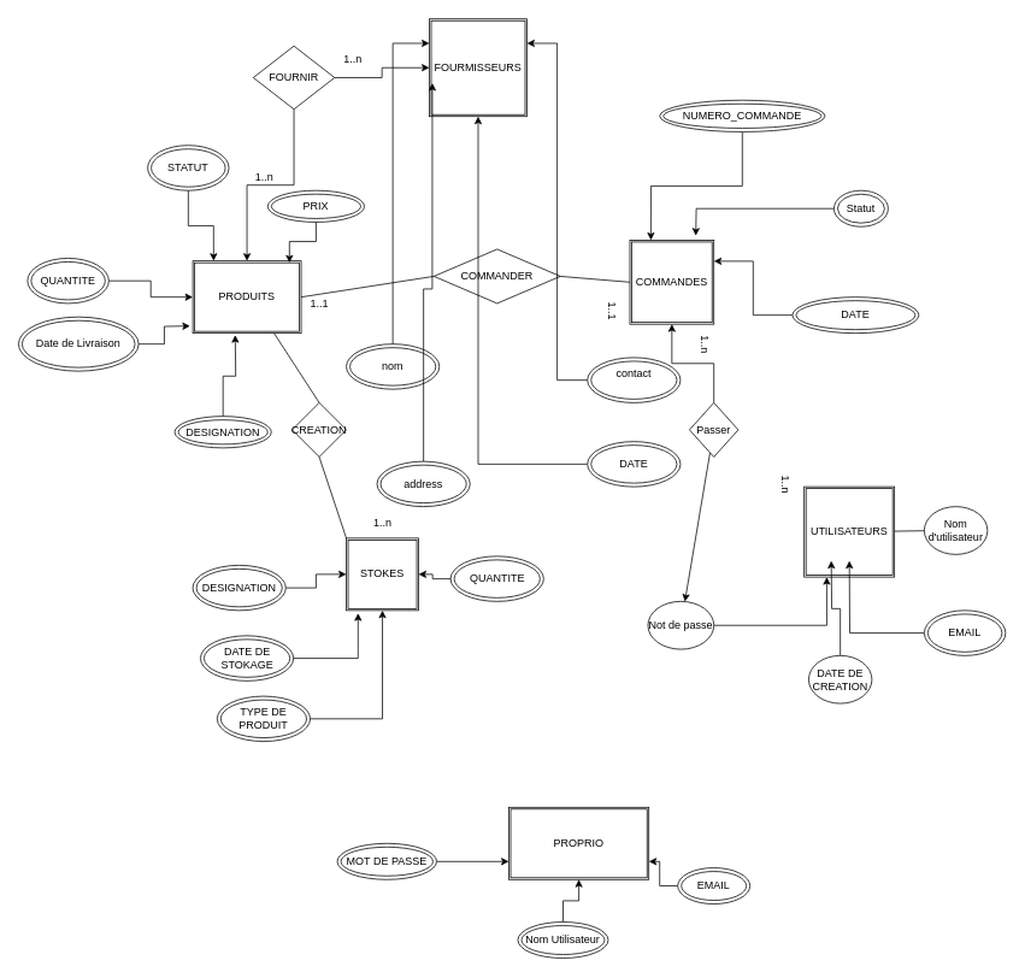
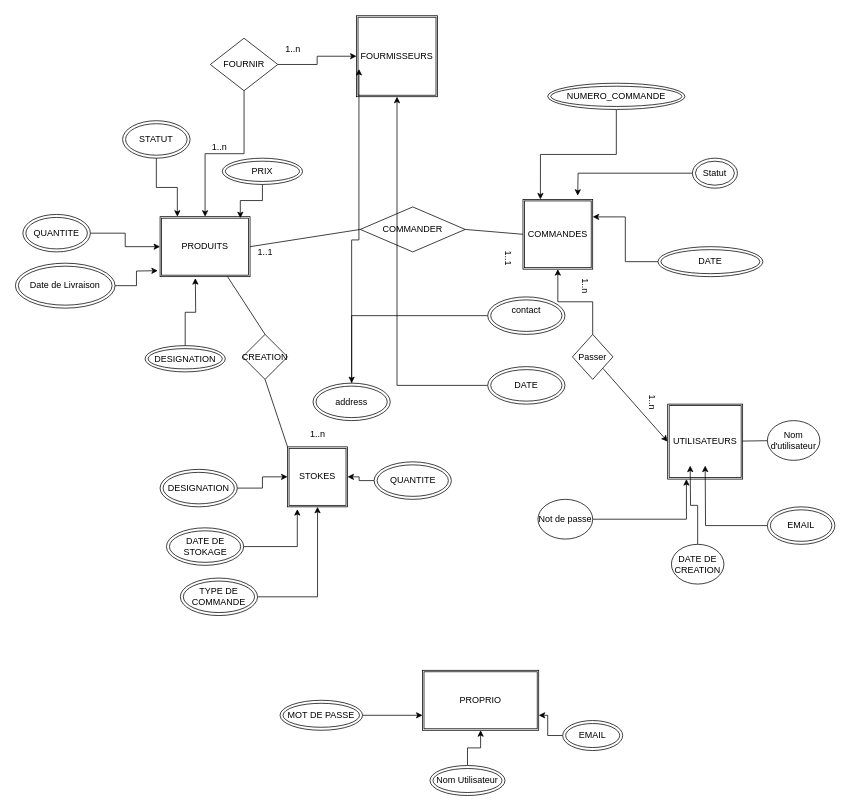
  <mxCell id="0" />
  <mxCell id="1" parent="0" />
  <mxCell id="2" value="PRODUITS" style="shape=ext;double=1;rounded=0;whiteSpace=wrap;html=1;" vertex="1" parent="1"><mxGeometry x="213" y="288" width="120" height="80" as="geometry" /></mxCell>
  <mxCell id="3" style="edgeStyle=orthogonalEdgeStyle;rounded=0;orthogonalLoop=1;jettySize=auto;html=1;" edge="1" parent="1" source="4"><mxGeometry relative="1" as="geometry"><mxPoint x="260" y="370" as="targetPoint" /></mxGeometry></mxCell>
  <mxCell id="4" value="DESIGNATION" style="ellipse;shape=doubleEllipse;whiteSpace=wrap;html=1;" vertex="1" parent="1"><mxGeometry x="193" y="460" width="107" height="35" as="geometry" /></mxCell>
  <mxCell id="5" value="STATUT" style="ellipse;shape=doubleEllipse;whiteSpace=wrap;html=1;" vertex="1" parent="1"><mxGeometry x="163" y="160" width="90" height="50" as="geometry" /></mxCell>
  <mxCell id="6" value="" style="edgeStyle=orthogonalEdgeStyle;rounded=0;orthogonalLoop=1;jettySize=auto;html=1;" edge="1" parent="1" source="7" target="2"><mxGeometry relative="1" as="geometry" /></mxCell>
  <mxCell id="7" value="QUANTITE" style="ellipse;shape=doubleEllipse;whiteSpace=wrap;html=1;" vertex="1" parent="1"><mxGeometry x="30" y="285" width="90" height="50" as="geometry" /></mxCell>
  <mxCell id="8" style="edgeStyle=orthogonalEdgeStyle;rounded=0;orthogonalLoop=1;jettySize=auto;html=1;" edge="1" parent="1" source="9"><mxGeometry relative="1" as="geometry"><mxPoint x="210" y="360" as="targetPoint" /></mxGeometry></mxCell>
  <mxCell id="9" value="Date de Livraison" style="ellipse;shape=doubleEllipse;whiteSpace=wrap;html=1;" vertex="1" parent="1"><mxGeometry x="20" y="350" width="133" height="60" as="geometry" /></mxCell>
  <mxCell id="10" value="COMMANDES" style="shape=ext;double=1;whiteSpace=wrap;html=1;aspect=fixed;" vertex="1" parent="1"><mxGeometry x="697" y="265" width="93" height="93" as="geometry" /></mxCell>
  <mxCell id="11" style="edgeStyle=orthogonalEdgeStyle;rounded=0;orthogonalLoop=1;jettySize=auto;html=1;entryX=0.25;entryY=0;entryDx=0;entryDy=0;" edge="1" parent="1" source="12" target="10"><mxGeometry relative="1" as="geometry"><mxPoint x="720" y="230" as="targetPoint" /></mxGeometry></mxCell>
  <mxCell id="12" value="NUMERO_COMMANDE" style="ellipse;shape=doubleEllipse;whiteSpace=wrap;html=1;" vertex="1" parent="1"><mxGeometry x="730" y="110" width="183" height="35" as="geometry" /></mxCell>
  <mxCell id="13" style="edgeStyle=orthogonalEdgeStyle;rounded=0;orthogonalLoop=1;jettySize=auto;html=1;entryX=1;entryY=0.25;entryDx=0;entryDy=0;" edge="1" parent="1" source="14" target="10"><mxGeometry relative="1" as="geometry" /></mxCell>
  <mxCell id="14" value="DATE" style="ellipse;shape=doubleEllipse;whiteSpace=wrap;html=1;" vertex="1" parent="1"><mxGeometry x="877" y="328" width="140" height="40" as="geometry" /></mxCell>
  <mxCell id="15" value="STOKES" style="shape=ext;double=1;whiteSpace=wrap;html=1;aspect=fixed;" vertex="1" parent="1"><mxGeometry x="383" y="595" width="80" height="80" as="geometry" /></mxCell>
  <mxCell id="16" style="edgeStyle=orthogonalEdgeStyle;rounded=0;orthogonalLoop=1;jettySize=auto;html=1;entryX=0;entryY=0.5;entryDx=0;entryDy=0;" edge="1" parent="1" source="17" target="15"><mxGeometry relative="1" as="geometry" /></mxCell>
  <mxCell id="17" value="DESIGNATION" style="ellipse;shape=doubleEllipse;whiteSpace=wrap;html=1;" vertex="1" parent="1"><mxGeometry x="213" y="625" width="103" height="50" as="geometry" /></mxCell>
  <mxCell id="18" value="1..1" style="text;html=1;align=center;verticalAlign=middle;resizable=0;points=[];autosize=1;strokeColor=none;fillColor=none;" vertex="1" parent="1"><mxGeometry x="333" y="320" width="40" height="30" as="geometry" /></mxCell>
  <mxCell id="19" value="1..n" style="text;html=1;align=center;verticalAlign=middle;resizable=0;points=[];autosize=1;strokeColor=none;fillColor=none;" vertex="1" parent="1"><mxGeometry x="403" y="563" width="40" height="30" as="geometry" /></mxCell>
  <mxCell id="20" style="edgeStyle=orthogonalEdgeStyle;rounded=0;orthogonalLoop=1;jettySize=auto;html=1;" edge="1" parent="1" source="21"><mxGeometry relative="1" as="geometry"><mxPoint x="770" y="260" as="targetPoint" /></mxGeometry></mxCell>
  <mxCell id="21" value="Statut" style="ellipse;shape=doubleEllipse;whiteSpace=wrap;html=1;" vertex="1" parent="1"><mxGeometry x="923" y="210" width="60" height="40" as="geometry" /></mxCell>
- <mxCell id="22" style="rounded=0;orthogonalLoop=1;jettySize=auto;html=1;" edge="1" parent="1" source="24" target="44"><mxGeometry relative="1" as="geometry" /></mxCell>
+ <mxCell id="22" style="rounded=0;orthogonalLoop=1;jettySize=auto;html=1;entryX=0;entryY=0.5;entryDx=0;entryDy=0;" edge="1" parent="1" source="24" target="25"><mxGeometry relative="1" as="geometry" /></mxCell>
  <mxCell id="23" style="edgeStyle=orthogonalEdgeStyle;rounded=0;orthogonalLoop=1;jettySize=auto;html=1;" edge="1" parent="1" source="24" target="10"><mxGeometry relative="1" as="geometry" /></mxCell>
  <mxCell id="24" value="Passer" style="rhombus;whiteSpace=wrap;html=1;" vertex="1" parent="1"><mxGeometry x="763" y="445" width="54" height="60" as="geometry" /></mxCell>
  <mxCell id="25" value="UTILISATEURS" style="shape=ext;double=1;whiteSpace=wrap;html=1;aspect=fixed;" vertex="1" parent="1"><mxGeometry x="890" y="538" width="100" height="100" as="geometry" /></mxCell>
  <mxCell id="26" value="COMMANDER" style="rhombus;whiteSpace=wrap;html=1;" vertex="1" parent="1"><mxGeometry x="480" y="275" width="140" height="60" as="geometry" /></mxCell>
  <mxCell id="27" value="" style="endArrow=none;html=1;rounded=0;entryX=0;entryY=0.5;entryDx=0;entryDy=0;exitX=1;exitY=0.5;exitDx=0;exitDy=0;" edge="1" parent="1" source="2" target="26"><mxGeometry width="50" height="50" relative="1" as="geometry"><mxPoint x="433" y="565" as="sourcePoint" /><mxPoint x="483" y="515" as="targetPoint" /></mxGeometry></mxCell>
  <mxCell id="28" value="" style="endArrow=none;html=1;rounded=0;entryX=0;entryY=0.5;entryDx=0;entryDy=0;exitX=1;exitY=0.5;exitDx=0;exitDy=0;" edge="1" parent="1" source="26" target="10"><mxGeometry width="50" height="50" relative="1" as="geometry"><mxPoint x="383" y="355" as="sourcePoint" /><mxPoint x="533" y="323" as="targetPoint" /></mxGeometry></mxCell>
  <mxCell id="29" style="edgeStyle=orthogonalEdgeStyle;rounded=0;orthogonalLoop=1;jettySize=auto;html=1;" edge="1" parent="1" source="30"><mxGeometry relative="1" as="geometry"><mxPoint x="940" y="620" as="targetPoint" /></mxGeometry></mxCell>
  <mxCell id="30" value="EMAIL" style="ellipse;shape=doubleEllipse;whiteSpace=wrap;html=1;" vertex="1" parent="1"><mxGeometry x="1023" y="675" width="90" height="50" as="geometry" /></mxCell>
  <mxCell id="31" value="CREATION" style="rhombus;whiteSpace=wrap;html=1;" vertex="1" parent="1"><mxGeometry x="323" y="445" width="60" height="60" as="geometry" /></mxCell>
  <mxCell id="32" value="" style="endArrow=none;html=1;rounded=0;exitX=0;exitY=0;exitDx=0;exitDy=0;entryX=0.5;entryY=1;entryDx=0;entryDy=0;" edge="1" parent="1" source="15" target="31"><mxGeometry width="50" height="50" relative="1" as="geometry"><mxPoint x="603" y="505" as="sourcePoint" /><mxPoint x="653" y="455" as="targetPoint" /></mxGeometry></mxCell>
  <mxCell id="33" value="" style="endArrow=none;html=1;rounded=0;exitX=0.75;exitY=1;exitDx=0;exitDy=0;entryX=0.5;entryY=0;entryDx=0;entryDy=0;" edge="1" parent="1" source="2" target="31"><mxGeometry width="50" height="50" relative="1" as="geometry"><mxPoint x="603" y="505" as="sourcePoint" /><mxPoint x="653" y="455" as="targetPoint" /></mxGeometry></mxCell>
  <mxCell id="34" value="Nom d'utilisateur" style="ellipse;whiteSpace=wrap;html=1;" vertex="1" parent="1"><mxGeometry x="1023" y="560" width="70" height="53" as="geometry" /></mxCell>
  <mxCell id="35" value="" style="endArrow=none;html=1;rounded=0;" edge="1" parent="1" source="25" target="34"><mxGeometry width="50" height="50" relative="1" as="geometry"><mxPoint x="693" y="895" as="sourcePoint" /><mxPoint x="743" y="845" as="targetPoint" /></mxGeometry></mxCell>
  <mxCell id="36" style="edgeStyle=orthogonalEdgeStyle;rounded=0;orthogonalLoop=1;jettySize=auto;html=1;entryX=0.192;entryY=0;entryDx=0;entryDy=0;entryPerimeter=0;" edge="1" parent="1" source="5" target="2"><mxGeometry relative="1" as="geometry" /></mxCell>
  <mxCell id="37" style="edgeStyle=orthogonalEdgeStyle;rounded=0;orthogonalLoop=1;jettySize=auto;html=1;entryX=1;entryY=0.5;entryDx=0;entryDy=0;" edge="1" parent="1" source="38" target="15"><mxGeometry relative="1" as="geometry" /></mxCell>
  <mxCell id="38" value="QUANTITE" style="ellipse;shape=doubleEllipse;whiteSpace=wrap;html=1;" vertex="1" parent="1"><mxGeometry x="498.5" y="615" width="103" height="50" as="geometry" /></mxCell>
  <mxCell id="39" value="DATE DE STOKAGE" style="ellipse;shape=doubleEllipse;whiteSpace=wrap;html=1;" vertex="1" parent="1"><mxGeometry x="221.5" y="703" width="103" height="50" as="geometry" /></mxCell>
  <mxCell id="40" style="edgeStyle=orthogonalEdgeStyle;rounded=0;orthogonalLoop=1;jettySize=auto;html=1;entryX=0.163;entryY=1.038;entryDx=0;entryDy=0;entryPerimeter=0;" edge="1" parent="1" source="39" target="15"><mxGeometry relative="1" as="geometry" /></mxCell>
  <mxCell id="41" style="edgeStyle=orthogonalEdgeStyle;rounded=0;orthogonalLoop=1;jettySize=auto;html=1;" edge="1" parent="1" source="42" target="15"><mxGeometry relative="1" as="geometry"><mxPoint x="360" y="680" as="targetPoint" /></mxGeometry></mxCell>
- <mxCell id="42" value="TYPE DE PRODUIT" style="ellipse;shape=doubleEllipse;whiteSpace=wrap;html=1;" vertex="1" parent="1"><mxGeometry x="240" y="770" width="103" height="50" as="geometry" /></mxCell>
+ <mxCell id="42" value="TYPE DE COMMANDE" style="ellipse;shape=doubleEllipse;whiteSpace=wrap;html=1;" vertex="1" parent="1"><mxGeometry x="240" y="770" width="103" height="50" as="geometry" /></mxCell>
  <mxCell id="43" style="edgeStyle=orthogonalEdgeStyle;rounded=0;orthogonalLoop=1;jettySize=auto;html=1;entryX=0.25;entryY=1;entryDx=0;entryDy=0;" edge="1" parent="1" source="44" target="25"><mxGeometry relative="1" as="geometry" /></mxCell>
  <mxCell id="44" value="Not de passe" style="ellipse;whiteSpace=wrap;html=1;" vertex="1" parent="1"><mxGeometry x="717" y="665" width="73" height="53" as="geometry" /></mxCell>
  <mxCell id="45" style="edgeStyle=orthogonalEdgeStyle;rounded=0;orthogonalLoop=1;jettySize=auto;html=1;" edge="1" parent="1" source="46"><mxGeometry relative="1" as="geometry"><mxPoint x="920" y="620" as="targetPoint" /></mxGeometry></mxCell>
  <mxCell id="46" value="DATE DE CREATION" style="ellipse;whiteSpace=wrap;html=1;" vertex="1" parent="1"><mxGeometry x="895" y="725" width="70" height="53" as="geometry" /></mxCell>
  <mxCell id="47" value="PRIX" style="ellipse;shape=doubleEllipse;whiteSpace=wrap;html=1;" vertex="1" parent="1"><mxGeometry x="296" y="210" width="107" height="35" as="geometry" /></mxCell>
  <mxCell id="48" style="edgeStyle=orthogonalEdgeStyle;rounded=0;orthogonalLoop=1;jettySize=auto;html=1;entryX=0.892;entryY=0.025;entryDx=0;entryDy=0;entryPerimeter=0;" edge="1" parent="1" source="47" target="2"><mxGeometry relative="1" as="geometry" /></mxCell>
  <mxCell id="49" value="1..1" style="text;html=1;align=center;verticalAlign=middle;resizable=0;points=[];autosize=1;strokeColor=none;fillColor=none;rotation=90;" vertex="1" parent="1"><mxGeometry x="657" y="328" width="40" height="30" as="geometry" /></mxCell>
  <mxCell id="50" value="1..n" style="text;html=1;align=center;verticalAlign=middle;resizable=0;points=[];autosize=1;strokeColor=none;fillColor=none;rotation=90;" vertex="1" parent="1"><mxGeometry x="760" y="365" width="40" height="30" as="geometry" /></mxCell>
  <mxCell id="51" value="1..n" style="text;html=1;align=center;verticalAlign=middle;resizable=0;points=[];autosize=1;strokeColor=none;fillColor=none;rotation=90;" vertex="1" parent="1"><mxGeometry x="850" y="520" width="40" height="30" as="geometry" /></mxCell>
  <mxCell id="52" value="FOURMISSEURS" style="shape=ext;double=1;whiteSpace=wrap;html=1;aspect=fixed;" vertex="1" parent="1"><mxGeometry x="475" y="20" width="108" height="108" as="geometry" /></mxCell>
- <mxCell id="53" style="edgeStyle=orthogonalEdgeStyle;rounded=0;orthogonalLoop=1;jettySize=auto;html=1;entryX=0;entryY=0.25;entryDx=0;entryDy=0;" edge="1" parent="1" source="54" target="52"><mxGeometry relative="1" as="geometry" /></mxCell>
- <mxCell id="54" value="&lt;div style=&quot;text-align: left; text-wrap: nowrap;&quot;&gt;nom&lt;/div&gt;" style="ellipse;shape=doubleEllipse;whiteSpace=wrap;html=1;" vertex="1" parent="1"><mxGeometry x="383" y="380" width="103" height="50" as="geometry" /></mxCell>
- <mxCell id="55" style="edgeStyle=orthogonalEdgeStyle;rounded=0;orthogonalLoop=1;jettySize=auto;html=1;entryX=1;entryY=0.25;entryDx=0;entryDy=0;" edge="1" parent="1" source="56" target="52"><mxGeometry relative="1" as="geometry" /></mxCell>
+ <mxCell id="55" style="edgeStyle=orthogonalEdgeStyle;rounded=0;orthogonalLoop=1;jettySize=auto;html=1;" edge="1" parent="1" source="56" target="59"><mxGeometry relative="1" as="geometry" /></mxCell>
  <mxCell id="56" value="&lt;div style=&quot;text-wrap: nowrap; text-align: left;&quot;&gt;contact&lt;/div&gt;&lt;div&gt;&lt;span style=&quot;text-align: center; text-wrap: wrap;&quot;&gt;&lt;br&gt;&lt;/span&gt;&lt;/div&gt;" style="ellipse;shape=doubleEllipse;whiteSpace=wrap;html=1;" vertex="1" parent="1"><mxGeometry x="650" y="395" width="103" height="50" as="geometry" /></mxCell>
  <mxCell id="57" style="edgeStyle=orthogonalEdgeStyle;rounded=0;orthogonalLoop=1;jettySize=auto;html=1;" edge="1" parent="1" source="58" target="52"><mxGeometry relative="1" as="geometry" /></mxCell>
  <mxCell id="58" value="DATE" style="ellipse;shape=doubleEllipse;whiteSpace=wrap;html=1;" vertex="1" parent="1"><mxGeometry x="650" y="488" width="103" height="50" as="geometry" /></mxCell>
  <mxCell id="59" value="&lt;div&gt;&lt;br&gt;&lt;/div&gt;&lt;div&gt;&lt;div style=&quot;text-align: left; text-wrap: nowrap;&quot;&gt;address&lt;/div&gt;&lt;br style=&quot;text-align: left;&quot;&gt;&lt;/div&gt;" style="ellipse;shape=doubleEllipse;whiteSpace=wrap;html=1;" vertex="1" parent="1"><mxGeometry x="417" y="510" width="103" height="50" as="geometry" /></mxCell>
  <mxCell id="60" style="edgeStyle=orthogonalEdgeStyle;rounded=0;orthogonalLoop=1;jettySize=auto;html=1;entryX=0.03;entryY=0.658;entryDx=0;entryDy=0;entryPerimeter=0;" edge="1" parent="1" source="59" target="52"><mxGeometry relative="1" as="geometry" /></mxCell>
  <mxCell id="61" style="edgeStyle=orthogonalEdgeStyle;rounded=0;orthogonalLoop=1;jettySize=auto;html=1;" edge="1" parent="1" source="63" target="52"><mxGeometry relative="1" as="geometry" /></mxCell>
  <mxCell id="62" style="edgeStyle=orthogonalEdgeStyle;rounded=0;orthogonalLoop=1;jettySize=auto;html=1;entryX=0.5;entryY=0;entryDx=0;entryDy=0;" edge="1" parent="1" source="63" target="2"><mxGeometry relative="1" as="geometry" /></mxCell>
  <mxCell id="63" value="FOURNIR" style="rhombus;whiteSpace=wrap;html=1;" vertex="1" parent="1"><mxGeometry x="280" y="50" width="90" height="70" as="geometry" /></mxCell>
  <mxCell id="64" value="1..n" style="text;html=1;align=center;verticalAlign=middle;resizable=0;points=[];autosize=1;strokeColor=none;fillColor=none;" vertex="1" parent="1"><mxGeometry x="271.5" y="180" width="40" height="30" as="geometry" /></mxCell>
  <mxCell id="65" value="1..n" style="text;html=1;align=center;verticalAlign=middle;resizable=0;points=[];autosize=1;strokeColor=none;fillColor=none;" vertex="1" parent="1"><mxGeometry x="370" y="50" width="40" height="30" as="geometry" /></mxCell>
  <mxCell id="66" value="PROPRIO" style="shape=ext;double=1;rounded=0;whiteSpace=wrap;html=1;" vertex="1" parent="1"><mxGeometry x="563" y="893" width="155" height="80" as="geometry" /></mxCell>
  <mxCell id="67" style="edgeStyle=orthogonalEdgeStyle;rounded=0;orthogonalLoop=1;jettySize=auto;html=1;entryX=0;entryY=0.75;entryDx=0;entryDy=0;" edge="1" parent="1" source="68" target="66"><mxGeometry relative="1" as="geometry" /></mxCell>
  <mxCell id="68" value="MOT DE PASSE" style="ellipse;shape=doubleEllipse;whiteSpace=wrap;html=1;" vertex="1" parent="1"><mxGeometry x="373" y="933" width="110" height="40" as="geometry" /></mxCell>
  <mxCell id="69" style="edgeStyle=orthogonalEdgeStyle;rounded=0;orthogonalLoop=1;jettySize=auto;html=1;entryX=0.5;entryY=1;entryDx=0;entryDy=0;" edge="1" parent="1" source="70" target="66"><mxGeometry relative="1" as="geometry" /></mxCell>
  <mxCell id="70" value="Nom Utilisateur" style="ellipse;shape=doubleEllipse;whiteSpace=wrap;html=1;" vertex="1" parent="1"><mxGeometry x="573" y="1020" width="100" height="40" as="geometry" /></mxCell>
  <mxCell id="71" style="edgeStyle=orthogonalEdgeStyle;rounded=0;orthogonalLoop=1;jettySize=auto;html=1;entryX=1;entryY=0.75;entryDx=0;entryDy=0;" edge="1" parent="1" source="72" target="66"><mxGeometry relative="1" as="geometry" /></mxCell>
  <mxCell id="72" value="EMAIL" style="ellipse;shape=doubleEllipse;whiteSpace=wrap;html=1;" vertex="1" parent="1"><mxGeometry x="750" y="960" width="80" height="40" as="geometry" /></mxCell>
